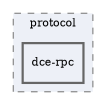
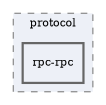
  digraph {
    compound=true
    fontname="DejaVu Serif"
-   n1 [color=gray40 fillcolor="#edf0f7" fontname="DejaVu Serif" fontsize=10 label="dce-rpc" shape=box style="filled,bold,"]
+   n1 [color=gray40 fillcolor="#edf0f7" fontname="DejaVu Serif" fontsize=10 label="rpc-rpc" shape=box style="filled,bold,"]
    subgraph cluster_1 {
      bgcolor="#edf0f7"
      fontsize=10
      label=protocol
      pencolor=grey50
      style="filled,dashed,"
      n1
    }
  }
